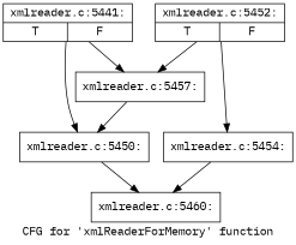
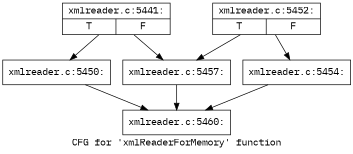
  digraph {
    fontname="IBM Plex Mono"
    label="CFG for 'xmlReaderForMemory' function"
    node [fontname="IBM Plex Mono" shape=record]
    edge [fontname="IBM Plex Mono"]
    n1 [label="{xmlreader.c:5441:|{<s0>T|<s1>F}}"]
    n2 [label="{xmlreader.c:5450:}"]
    n3 [label="{xmlreader.c:5457:}"]
    n4 [label="{xmlreader.c:5460:}"]
    n5 [label="{xmlreader.c:5452:|{<s0>T|<s1>F}}"]
    n6 [label="{xmlreader.c:5454:}"]
    n1 -> n2
    n1 -> n3
    n2 -> n4
-   n3 -> n2
+   n3 -> n4
    n5 -> n3
    n5 -> n6
    n6 -> n4
  }
